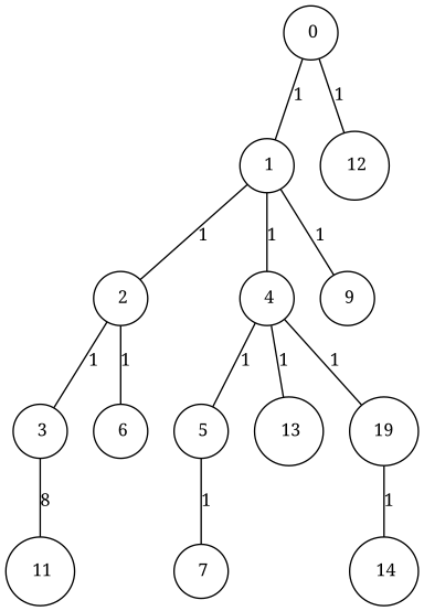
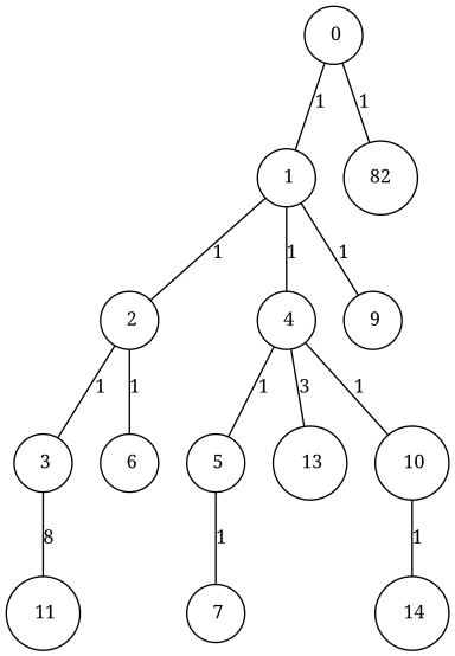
  graph {
    fixedsize="true;"
    fontname="Noto Serif"
    node [color=black fontname="Noto Serif" fontsize=12 hight=.12 shape=circle]
    edge [fontname="Noto Serif" fontsize=12]
    n1 [label=" 0" width=.12]
    n2 [label=" 1" width=.12]
-   n3 [label=" 12" width=.12]
+   n3 [label=82 width=.12]
    n4 [label=" 2" width=.12]
    n5 [label=" 4" width=.12]
    n6 [label=" 9" width=.12]
    n7 [label=" 3" width=.12]
    n8 [label=" 6" width=.12]
    n9 [label=" 5" width=.12]
    n10 [label=" 13" width=.12]
-   n11 [label=19 width=.12]
+   n11 [label=" 10" width=.12]
    n12 [label=" 11" width=.12]
    n13 [label=" 7" width=.12]
    n14 [label=" 14" width=.12]
    n1 -- n2 [label=1]
    n1 -- n3 [label=1]
    n2 -- n4 [label=1]
    n2 -- n5 [label=1]
    n2 -- n6 [label=1]
    n4 -- n7 [label=1]
    n4 -- n8 [label=1]
    n5 -- n9 [label=1]
-   n5 -- n10 [label=1]
+   n5 -- n10 [label=3]
    n5 -- n11 [label=1]
    n7 -- n12 [label=8]
    n9 -- n13 [label=1]
    n11 -- n14 [label=1]
  }
